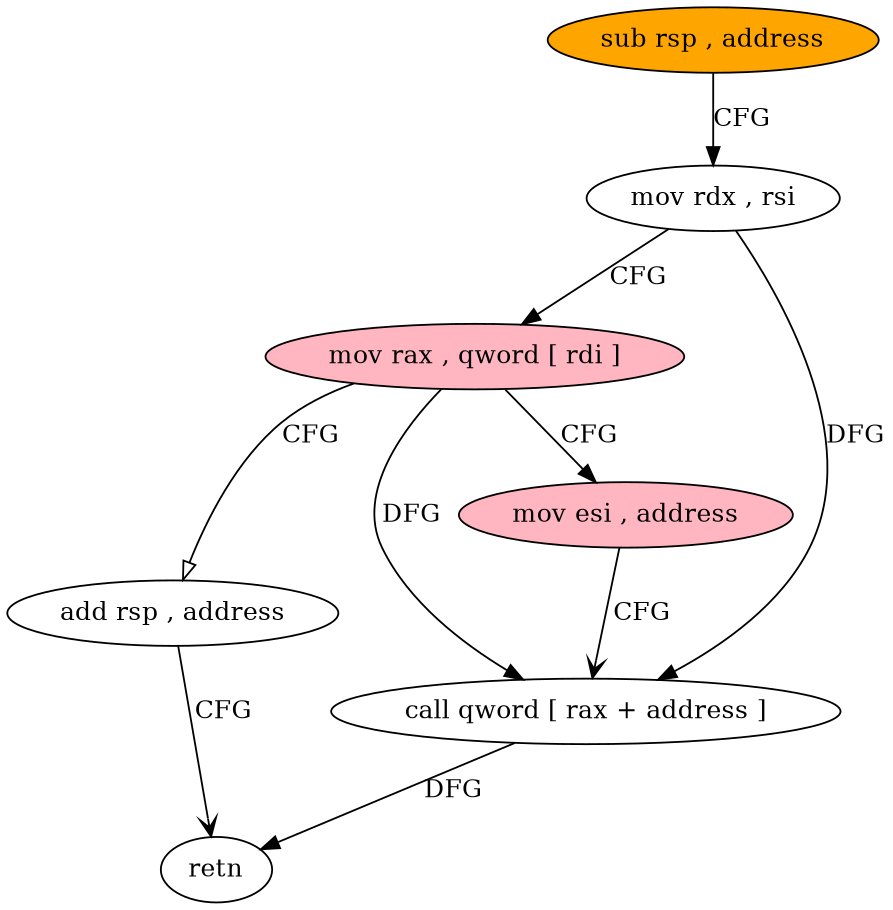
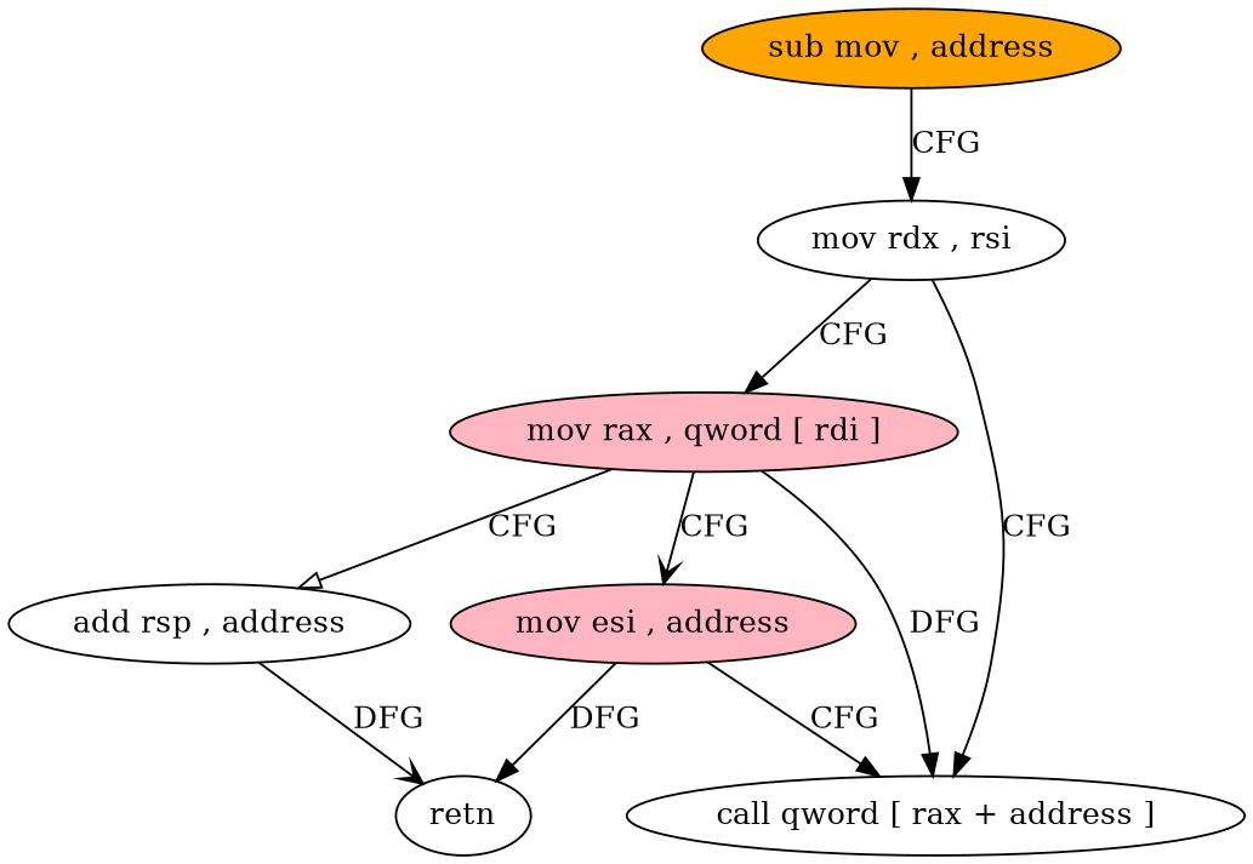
  digraph {
    node [fillcolor=white style=filled]
    edge [arrowhead=normal]
-   n1 [fillcolor=orange label="sub rsp , address"]
+   n1 [fillcolor=orange label="sub mov , address"]
    n2 [label="mov rdx , rsi"]
    n3 [fillcolor=lightpink label="mov rax , qword [ rdi ]"]
    n4 [label="call qword [ rax + address ]"]
    n5 [fillcolor=lightpink label="mov esi , address"]
    n6 [label="add rsp , address"]
    n7 [label=retn]
    n1 -> n2 [label=CFG]
    n2 -> n3 [label=CFG]
-   n2 -> n4 [label=DFG]
+   n2 -> n4 [label=CFG]
    n3 -> n4 [label=DFG]
-   n3 -> n5 [label=CFG]
+   n3 -> n5 [arrowhead=vee label=CFG]
    n3 -> n6 [arrowhead=onormal label=CFG]
-   n4 -> n7 [label=DFG]
-   n5 -> n4 [arrowhead=vee label=CFG]
-   n6 -> n7 [arrowhead=vee label=CFG]
+   n5 -> n7 [label=DFG]
+   n5 -> n4 [label=CFG]
+   n6 -> n7 [arrowhead=vee label=DFG]
  }
